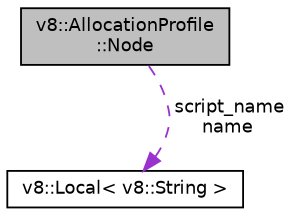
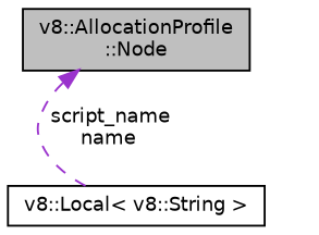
  digraph {
    node [color=black fontname=Helvetica fontsize=10 shape=record style=filled]
    n1 [fillcolor=grey75 fontcolor=black height=0.2 label="v8::AllocationProfile\l::Node" width=0.4]
    n2 [fillcolor=white height=0.2 label="v8::Local\< v8::String \>" width=0.4]
-   n2 -> n1 [color=darkorchid3 dir=back fontname=Helvetica fontsize=10 label=" script_name\nname" labelfontname=Helvetica labelfontsize=10 style=dashed]
+   n1 -> n2 [color=darkorchid3 dir=back fontname=Helvetica fontsize=10 label=" script_name\nname" labelfontname=Helvetica labelfontsize=10 style=dashed]
  }
